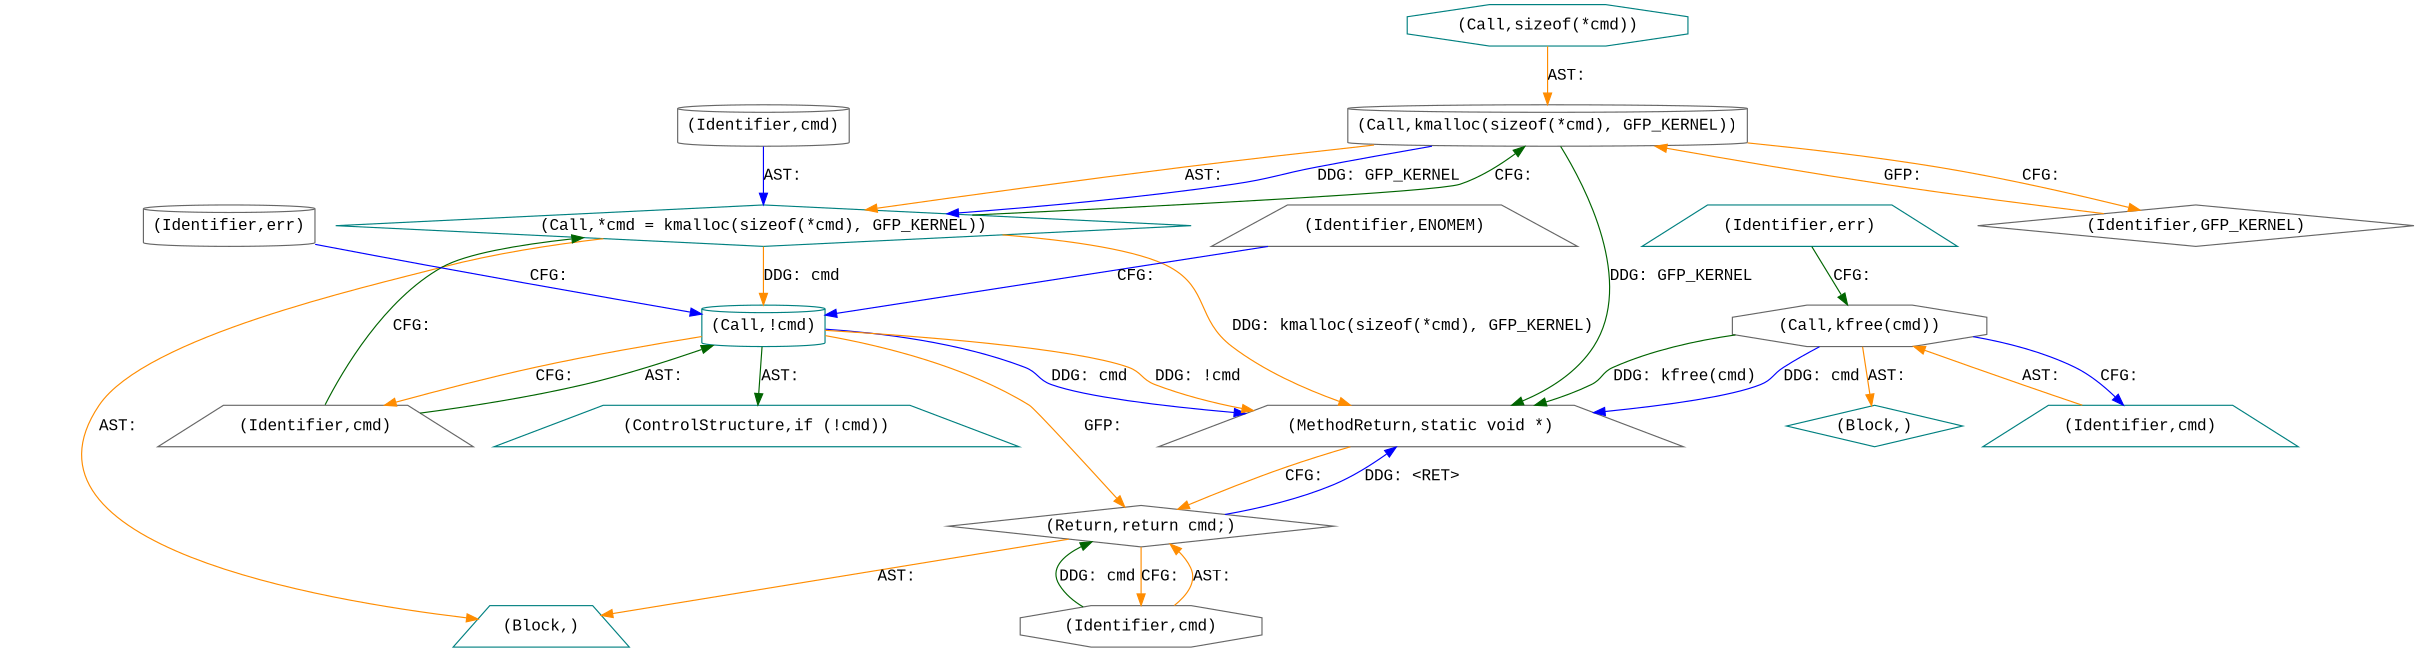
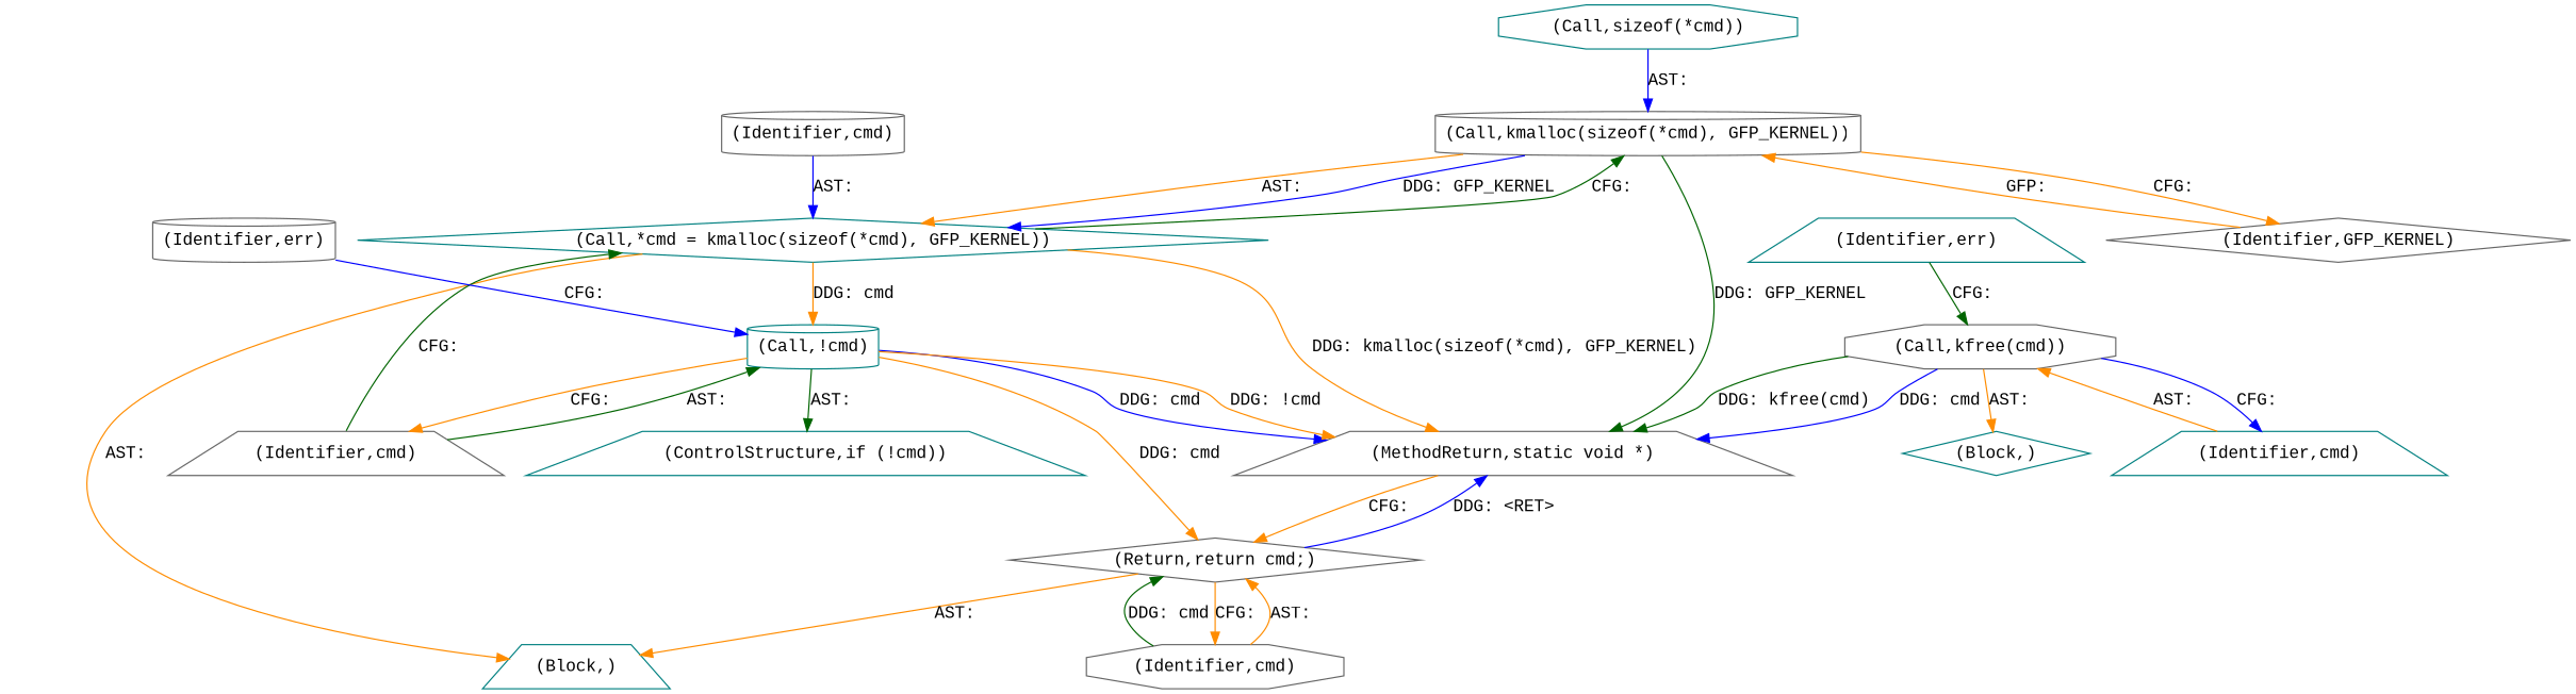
  digraph {
    fontname="Liberation Mono"
    node [color=gray40 fontname="Liberation Mono" shape=trapezium]
    edge [color=darkorange fontname="Liberation Mono"]
    n1 [label="(Call,kmalloc(sizeof(*cmd), GFP_KERNEL))" shape=cylinder]
    n2 [color=teal label="(Call,*cmd = kmalloc(sizeof(*cmd), GFP_KERNEL))" shape=diamond]
    n3 [label="(MethodReturn,static void *)"]
    n4 [label="(Identifier,GFP_KERNEL)" shape=diamond]
    n5 [color=teal label="(Call,!cmd)" shape=cylinder]
    n6 [color=teal label="(Block,)"]
    n7 [label="(Return,return cmd;)" shape=diamond]
    n8 [label="(Identifier,cmd)"]
    n9 [color=teal label="(ControlStructure,if (!cmd))"]
    n10 [label="(Call,kfree(cmd))" shape=octagon]
    n11 [color=teal label="(Block,)" shape=diamond]
    n12 [color=teal label="(Identifier,cmd)"]
    n13 [label="(Identifier,cmd)" shape=octagon]
    n14 [color=teal label="(Call,sizeof(*cmd))" shape=octagon]
    n15 [color=teal label="(Identifier,err)"]
    n16 [label="(Identifier,err)" shape=cylinder]
-   n17 [label="(Identifier,ENOMEM)"]
    n18 [label="(Identifier,cmd)" shape=cylinder]
    n1 -> n2 [label="AST: "]
    n1 -> n2 [color=blue label="DDG: GFP_KERNEL"]
    n1 -> n3 [color=darkgreen label="DDG: GFP_KERNEL"]
    n1 -> n4 [label="CFG: "]
    n2 -> n1 [color=darkgreen label="CFG: "]
    n2 -> n3 [label="DDG: kmalloc(sizeof(*cmd), GFP_KERNEL)"]
    n2 -> n5 [label="DDG: cmd"]
    n2 -> n6 [label="AST: "]
    n3 -> n7 [label="CFG: "]
    n4 -> n1 [label="GFP: "]
    n5 -> n3 [color=blue label="DDG: cmd"]
    n5 -> n3 [label="DDG: !cmd"]
-   n5 -> n7 [label="GFP: "]
+   n5 -> n7 [label="DDG: cmd"]
    n5 -> n8 [label="CFG: "]
    n5 -> n9 [color=darkgreen label="AST: "]
    n7 -> n3 [color=blue label="DDG: <RET>"]
    n7 -> n6 [label="AST: "]
    n7 -> n13 [label="CFG: "]
    n8 -> n2 [color=darkgreen label="CFG: "]
    n8 -> n5 [color=darkgreen label="AST: "]
    n10 -> n3 [color=blue label="DDG: cmd"]
    n10 -> n3 [color=darkgreen label="DDG: kfree(cmd)"]
    n10 -> n11 [label="AST: "]
    n10 -> n12 [color=blue label="CFG: "]
    n12 -> n10 [label="AST: "]
    n13 -> n7 [label="AST: "]
    n13 -> n7 [color=darkgreen label="DDG: cmd"]
-   n14 -> n1 [label="AST: "]
+   n14 -> n1 [color=blue label="AST: "]
    n15 -> n10 [color=darkgreen label="CFG: "]
    n16 -> n5 [color=blue label="CFG: "]
-   n17 -> n5 [color=blue label="CFG: "]
    n18 -> n2 [color=blue label="AST: "]
  }
